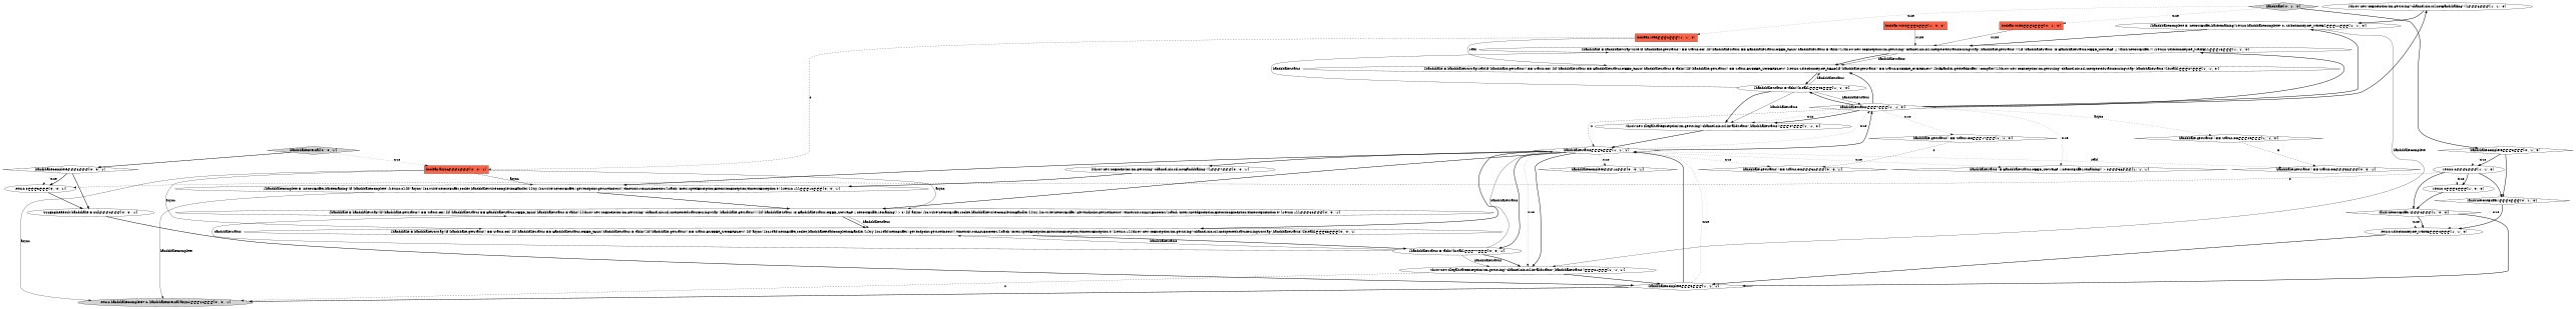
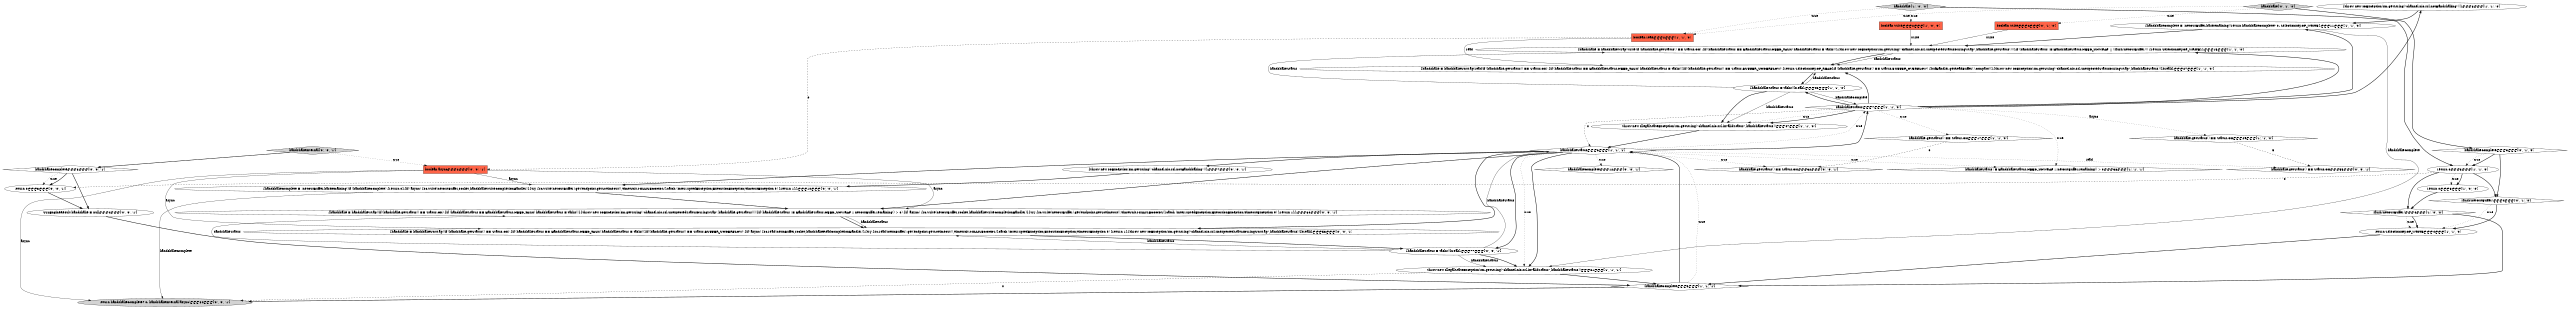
  digraph {
    node [fillcolor=white shape=ellipse style=filled]
    edge [style=bold]
    n1 [label="{throw new IOException(sm.getString(\"channel.nio.ssl.notHandshaking\"))}@@@8@@@['1', '1', '0']"]
    n2 [label="{handshakeComplete = !netOutBuffer.hasRemaining()return handshakeComplete? 0: SelectionKey.OP_WRITE}@@@11@@@['1', '1', '0']"]
    n3 [label="{handshake = handshakeWrap(write)if (handshake.getStatus() == Status.OK) {if (handshakeStatus == HandshakeStatus.NEED_TASK) handshakeStatus = tasks()}{throw new IOException(sm.getString(\"channel.nio.ssl.unexpectedStatusDuringWrap\",handshake.getStatus()))}if (handshakeStatus != HandshakeStatus.NEED_UNWRAP || (!flush(netOutBuffer))) {return SelectionKey.OP_WRITE}}@@@15@@@['1', '1', '0']"]
    n4 [label="throw new IllegalStateException(sm.getString(\"channel.nio.ssl.invalidStatus\",handshakeStatus))@@@81@@@['1', '1', '1']"]
    n5 [label="{handshake = handshakeUnwrap(read)if (handshake.getStatus() == Status.OK) {if (handshakeStatus == HandshakeStatus.NEED_TASK) handshakeStatus = tasks()}if (handshake.getStatus() == Status.BUFFER_UNDERFLOW) {return SelectionKey.OP_READ}if (handshake.getStatus() == Status.BUFFER_OVERFLOW) {bufHandler.getReadBuffer().compact()}{throw new IOException(sm.getString(\"channel.nio.ssl.unexpectedStatusDuringWrap\",handshakeStatus))}break}@@@27@@@['1', '1', '0']"]
    n6 [label="{handshakeStatus = tasks()break}@@@43@@@['1', '1', '0']"]
    n7 [fillcolor=tomato label="boolean write@@@2@@@['1', '0', '0']" shape=box]
    n8 [label="handshake.getStatus() == Status.OK@@@32@@@['0', '0', '1']" shape=diamond]
    n9 [label="SSLEngineResult handshake = null@@@4@@@['0', '0', '1']"]
    n10 [label="!handshakeComplete@@@5@@@['1', '1', '1']" shape=diamond]
    n11 [label="handshakeStatus@@@6@@@['1', '1', '1']" shape=diamond]
    n12 [fillcolor=lightgray label="return handshakeComplete? 0: handshakeInternal(async)@@@84@@@['0', '0', '1']"]
    n13 [label="{throw new IOException(sm.getString(\"channel.nio.ssl.notHandshaking\"))}@@@7@@@['0', '0', '1']"]
    n14 [label="{handshakeComplete = !netOutBuffer.hasRemaining()if (handshakeComplete) {return 0}{if (async) {sc.write(netOutBuffer,socket,handshakeWriteCompletionHandler)}{try {sc.write(netOutBuffer).get(endpoint.getSoTimeout(),TimeUnit.MILLISECONDS)}catch (InterruptedException|ExecutionException|TimeoutException e) }return 1}}@@@10@@@['0', '0', '1']"]
    n15 [label="{handshake = handshakeWrap()if (handshake.getStatus() == Status.OK) {if (handshakeStatus == HandshakeStatus.NEED_TASK) handshakeStatus = tasks()}{throw new IOException(sm.getString(\"channel.nio.ssl.unexpectedStatusDuringWrap\",handshake.getStatus()))}if (handshakeStatus != HandshakeStatus.NEED_UNWRAP || netOutBuffer.remaining() > 0) {if (async) {sc.write(netOutBuffer,socket,handshakeWriteCompletionHandler)}{try {sc.write(netOutBuffer).get(endpoint.getSoTimeout(),TimeUnit.MILLISECONDS)}catch (InterruptedException|ExecutionException|TimeoutException e) }return 1}}@@@30@@@['0', '0', '1']"]
    n16 [label="throw new IllegalStateException(sm.getString(\"channel.nio.ssl.invalidStatus\",handshakeStatus))@@@47@@@['1', '1', '0']"]
    n17 [label="{handshakeStatus = tasks()break}@@@77@@@['0', '0', '1']"]
    n18 [label="{handshake = handshakeUnwrap()if (handshake.getStatus() == Status.OK) {if (handshakeStatus == HandshakeStatus.NEED_TASK) handshakeStatus = tasks()}if (handshake.getStatus() == Status.BUFFER_UNDERFLOW) {if (async) {sc.read(netInBuffer,socket,handshakeReadCompletionHandler)}{try {sc.read(netInBuffer).get(endpoint.getSoTimeout(),TimeUnit.MILLISECONDS)}catch (InterruptedException|ExecutionException|TimeoutException e) }return 1}{throw new IOException(sm.getString(\"channel.nio.ssl.unexpectedStatusDuringUnwrap\",handshakeStatus))}break}@@@53@@@['0', '0', '1']"]
    n19 [label="handshake.getStatus() == Status.OK@@@55@@@['0', '0', '1']" shape=diamond]
    n20 [label="handshakeStatus != HandshakeStatus.NEED_UNWRAP || netOutBuffer.remaining() > 0@@@38@@@['1', '1', '1']" shape=diamond]
    n21 [label="handshakeStatus@@@7@@@['1', '1', '0']" shape=diamond]
    n22 [label="handshakeComplete@@@12@@@['0', '0', '1']" shape=diamond]
    n23 [label="return 0@@@3@@@['0', '0', '1']"]
    n24 [fillcolor=tomato label="boolean read@@@2@@@['1', '1', '0']" shape=box]
    n25 [fillcolor=tomato label="boolean async@@@2@@@['0', '0', '1']" shape=box]
+   n26 [fillcolor=lightgray label="handshake['1', '0', '0']" shape=diamond]
    n27 [label="return 0@@@3@@@['1', '1', '0']"]
    n28 [label="!flush(netOutBuffer)@@@4@@@['0', '1', '0']" shape=diamond]
    n29 [label="return 0@@@3@@@['1', '0', '0']"]
    n30 [label="!flush(netOutBuffer)@@@4@@@['1', '0', '0']" shape=diamond]
    n31 [label="handshake.getStatus() == Status.OK@@@17@@@['1', '1', '0']" shape=diamond]
    n32 [label="handshakeComplete@@@3@@@['0', '1', '0']" shape=diamond]
    n33 [label="return SelectionKey.OP_WRITE@@@4@@@['1', '1', '0']"]
    n34 [label="handshake.getStatus() == Status.OK@@@29@@@['1', '1', '0']" shape=diamond]
    n35 [fillcolor=tomato label="boolean write@@@2@@@['0', '1', '0']" shape=box]
    n36 [fillcolor=lightgray label="handshake['0', '1', '0']" shape=diamond]
    n37 [fillcolor=lightgray label="handshakeInternal['0', '0', '1']" shape=diamond]
    n38 [label="handshakeComplete@@@3@@@['0', '0', '1']" shape=diamond]
    n1 -> n2
    n2 -> n3
    n2 -> n4 [label=handshakeComplete style=solid]
    n3 -> n5
    n3 -> n5 [label=handshakeStatus style=solid]
    n4 -> n10
    n4 -> n12 [label=0 style=dashed]
    n5 -> n6
    n6 -> n3 [label=handshakeStatus style=solid]
    n6 -> n5 [label=handshakeStatus style=solid]
    n6 -> n16
    n6 -> n16 [label=handshakeStatus style=solid]
-   n6 -> n21 [label=handshakeStatus style=solid]
+   n6 -> n21 [label=handshakeComplete style=solid]
    n7 -> n3 [label=write style=solid]
    n9 -> n10
    n10 -> n11
    n10 -> n11 [label=true style=dotted]
    n10 -> n12
    n11 -> n4 [label=true style=dotted]
    n11 -> n4
    n11 -> n8 [label=true style=dotted]
    n11 -> n13
    n11 -> n14
    n11 -> n15
    n11 -> n17
    n11 -> n18
    n11 -> n19 [label=read style=dotted]
    n11 -> n20 [label=true style=dotted]
    n11 -> n21
    n11 -> n21 [label=true style=dotted]
    n11 -> n22 [label=true style=dotted]
    n13 -> n14
    n14 -> n12 [label=handshakeComplete style=solid]
    n14 -> n15
    n15 -> n18
    n15 -> n18 [label=handshakeStatus style=solid]
    n16 -> n11
    n17 -> n4 [label=handshakeStatus style=solid]
    n17 -> n4
    n17 -> n11 [label=handshakeStatus style=solid]
    n17 -> n15 [label=handshakeStatus style=solid]
    n17 -> n18 [label=handshakeStatus style=solid]
    n18 -> n17
    n21 -> n1
    n21 -> n2
    n21 -> n3
    n21 -> n5
    n21 -> n6
    n21 -> n11 [label=0 style=dashed]
    n21 -> n16 [label=true style=dotted]
    n21 -> n16
    n21 -> n20 [label=true style=dotted]
    n21 -> n31 [label=true style=dotted]
    n21 -> n34 [label=async style=dotted]
    n23 -> n9
    n24 -> n5 [label=read style=solid]
    n24 -> n25 [label=0 style=dashed]
    n25 -> n12 [label=async style=solid]
    n25 -> n14 [label=async style=solid]
    n25 -> n15 [label=async style=solid]
    n25 -> n18 [label=async style=solid]
+   n26 -> n7 [label=true style=dotted]
+   n26 -> n24 [label=true style=dotted]
+   n26 -> n27
    n27 -> n23 [label=0 style=dashed]
    n27 -> n28
    n27 -> n29
    n27 -> n29 [label=true style=dotted]
    n27 -> n30
    n28 -> n33 [label=true style=dotted]
    n28 -> n33
    n29 -> n30
    n30 -> n10
    n30 -> n33
    n30 -> n33 [label=true style=dotted]
    n31 -> n8 [label=0 style=dashed]
    n32 -> n27
    n32 -> n27 [label=true style=dotted]
    n32 -> n28
    n33 -> n10
    n34 -> n19 [label=5 style=dashed]
    n35 -> n3 [label=write style=solid]
    n36 -> n24 [label=true style=dotted]
    n36 -> n32
    n36 -> n35 [label=true style=dotted]
    n37 -> n25 [label=true style=dotted]
    n37 -> n38
    n38 -> n9
    n38 -> n23
    n38 -> n23 [label=true style=dotted]
  }
